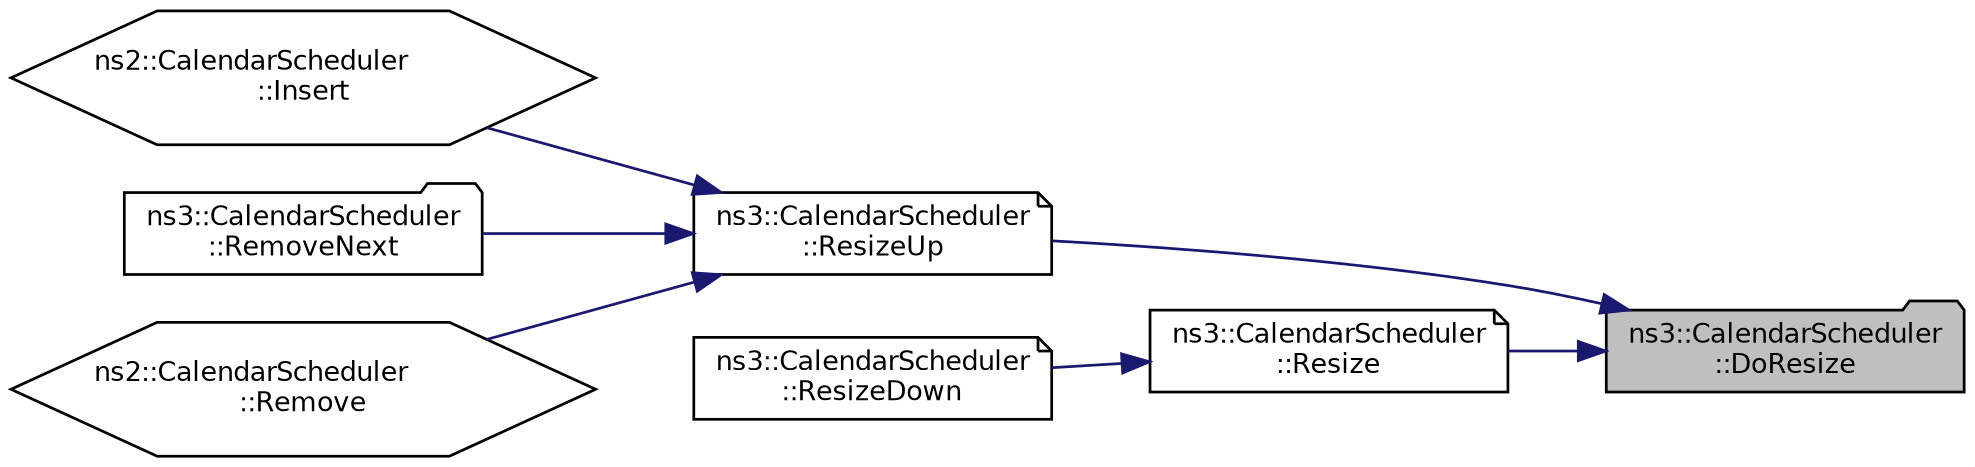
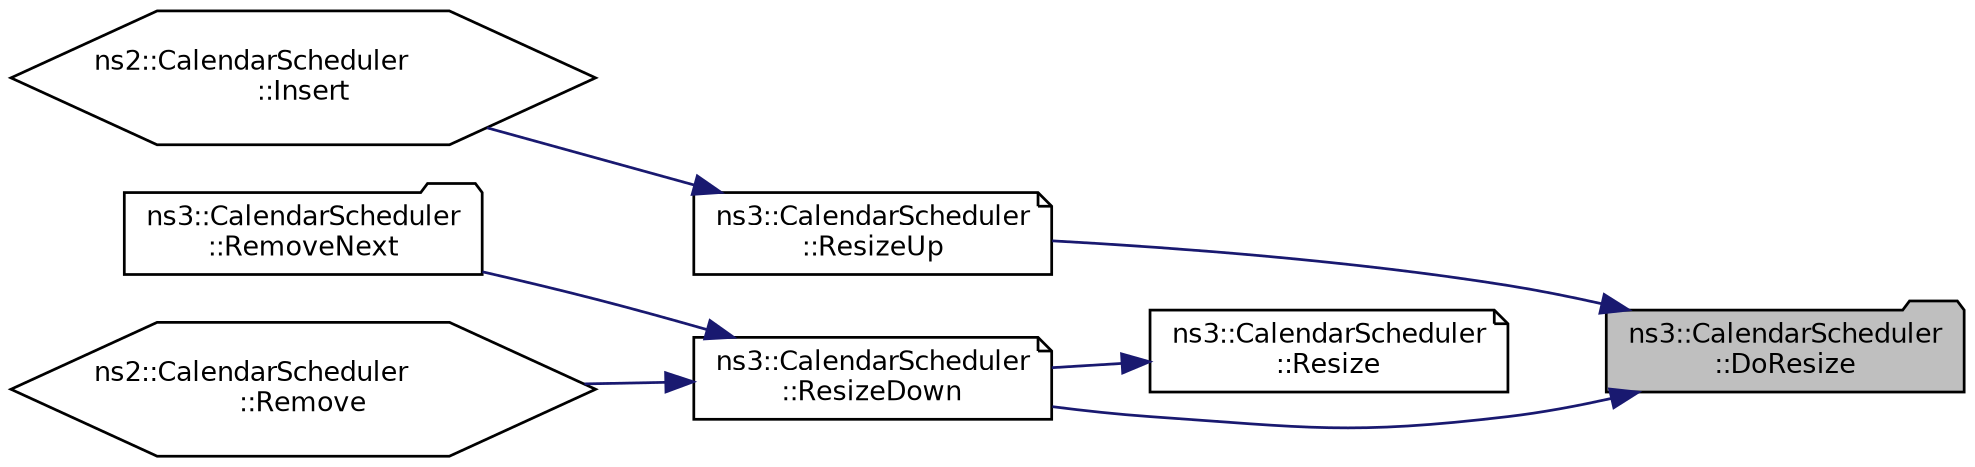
  digraph {
    rankdir=RL
    node [color=black fillcolor=white fontname=Helvetica fontsize=10 shape=note style=filled]
    edge [color=midnightblue dir=back fontname=Helvetica fontsize=10 labelfontname=Helvetica labelfontsize=10 style=solid]
    n1 [fillcolor=grey75 fontcolor=black height=0.2 label="ns3::CalendarScheduler\l::DoResize" shape=folder width=0.4]
    n2 [height=0.2 label="ns3::CalendarScheduler\l::Resize" width=0.4]
    n3 [height=0.2 label="ns3::CalendarScheduler\l::ResizeUp" width=0.4]
    n4 [height=0.2 label="ns3::CalendarScheduler\l::ResizeDown" width=0.4]
    n5 [height=0.2 label="ns2::CalendarScheduler\l::Remove" shape=hexagon width=0.4]
    n6 [height=0.2 label="ns3::CalendarScheduler\l::RemoveNext" shape=folder width=0.4]
    n7 [height=0.2 label="ns2::CalendarScheduler\l::Insert" shape=hexagon width=0.4]
-   n1 -> n2
+   n1 -> n4
    n1 -> n3
    n2 -> n4
    n3 -> n7
-   n3 -> n5
-   n3 -> n6
+   n4 -> n5
+   n4 -> n6
  }
